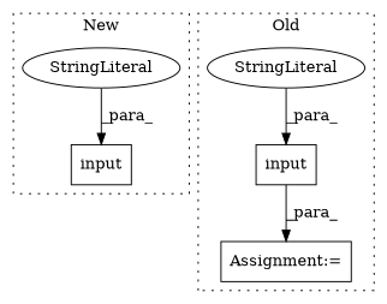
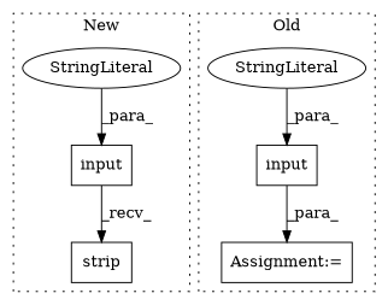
  digraph {
    node [a=32 l="6,1" shape=box]
    edge [arrowhead=normal]
+   n1 [l=7 label=strip s=1009]
    n2 [label=input s="955,1007"]
    n3 [a=45 l=46 label=StringLiteral s=961 shape=ellipse]
    n4 [label=input s="296,346"]
    n5 [a=7 l=1 label="Assignment:=" s=291]
    n6 [a=45 l=44 label=StringLiteral s=302 shape=ellipse]
    subgraph cluster_1 {
      label=New
      style=dotted
+     n1
      n2
      n3
    }
    subgraph cluster_2 {
      label=Old
      style=dotted
      n4
      n5
      n6
    }
+   n2 -> n1 [label=_recv_]
    n3 -> n2 [label=_para_]
    n4 -> n5 [label=_para_]
    n6 -> n4 [label=_para_]
  }
